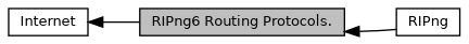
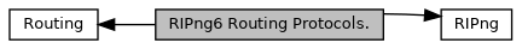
  digraph {
    rankdir=LR
    node [color=black fillcolor=white fontname=Helvetica fontsize=10 shape=box style=filled]
    edge [dir=back fontname=Helvetica fontsize=10 labelfontname=Helvetica labelfontsize=10 shape=plaintext style=solid]
    n1 [fillcolor=grey75 fontcolor=black height=0.2 label="RIPng6 Routing Protocols." width=0.4]
    n2 [height=0.2 label=RIPng width=0.4]
-   n3 [height=0.2 label=Internet width=0.4]
-   n1 -> n2
+   n3 [height=0.2 label=Routing width=0.4]
+   n2 -> n1
    n3 -> n1
  }
